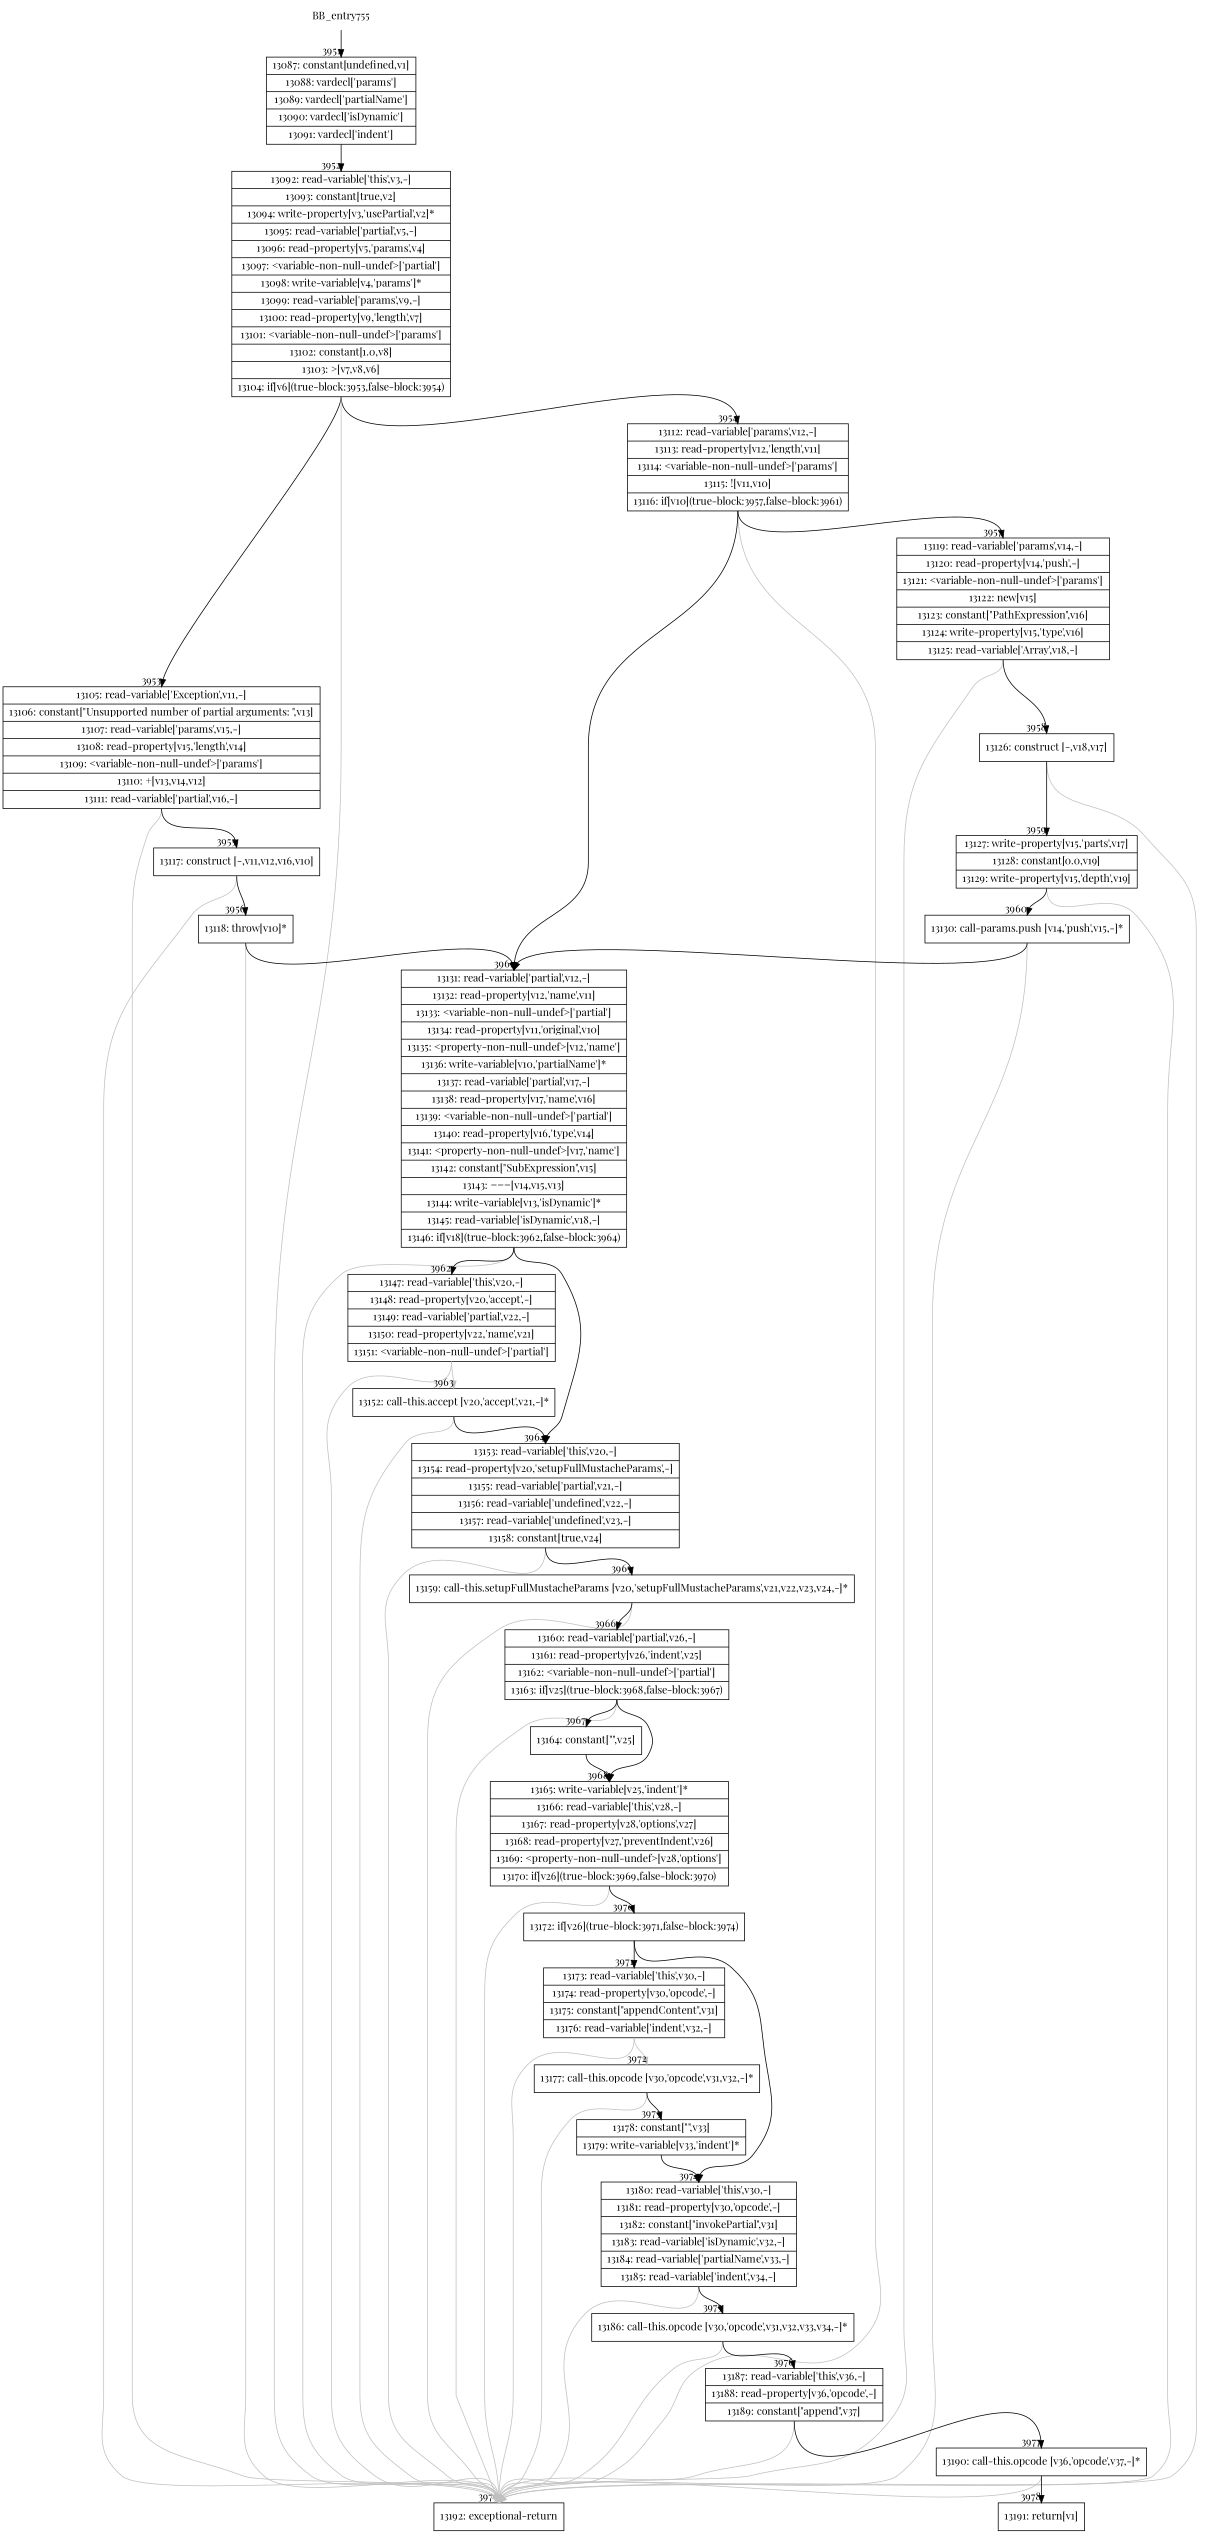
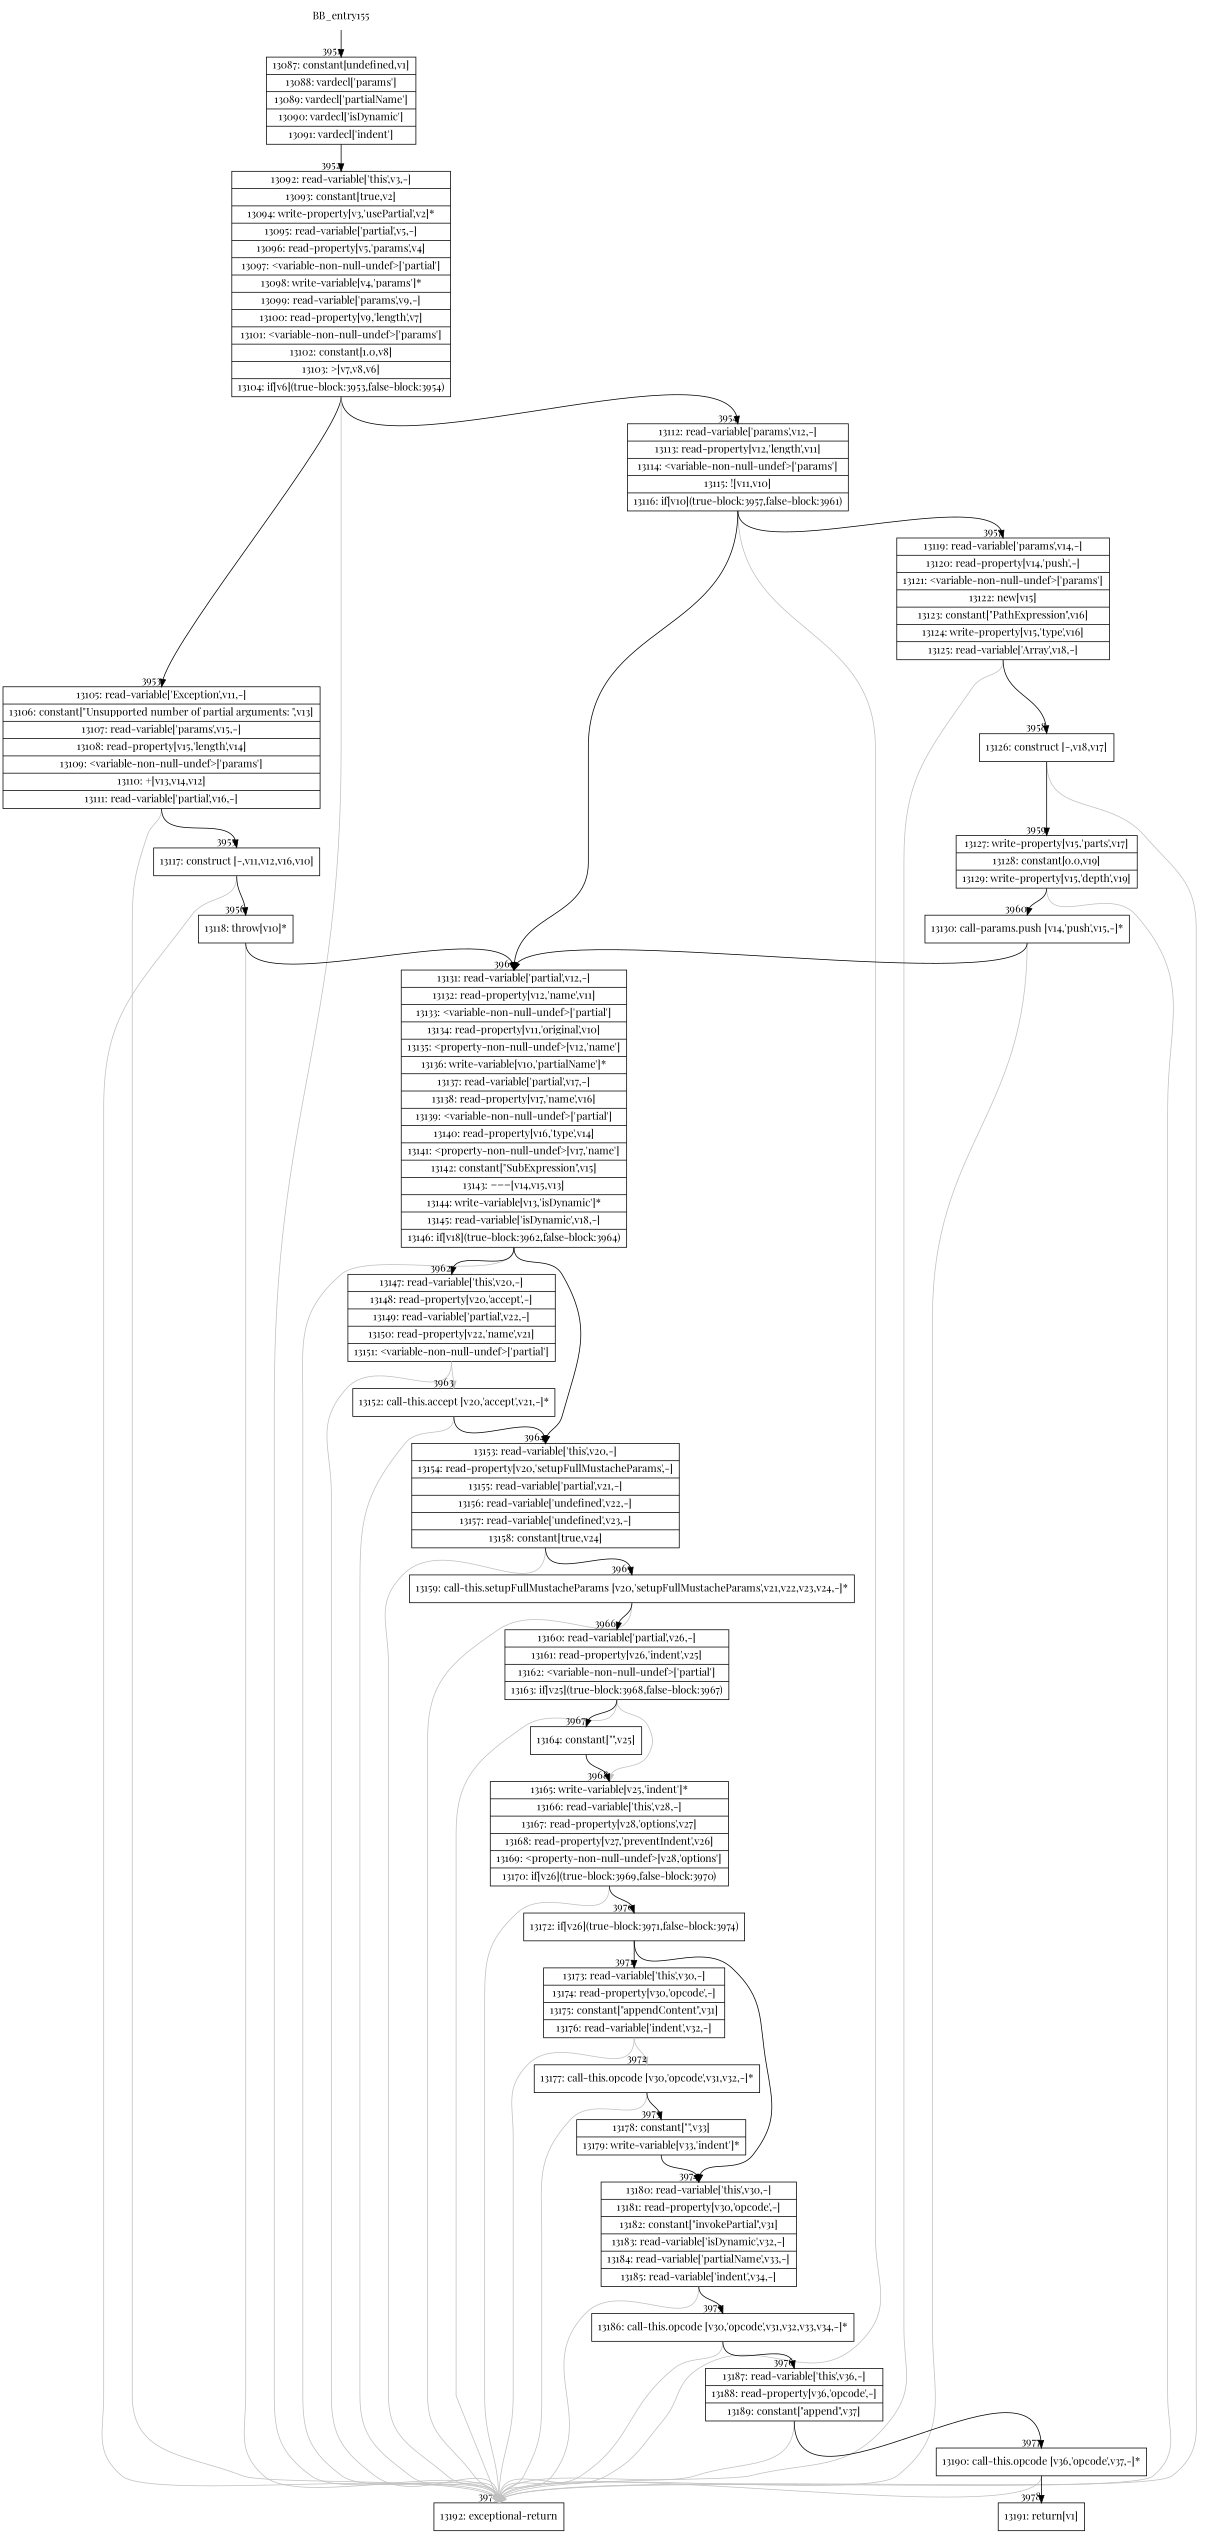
  digraph {
    fontname="Playfair Display"
    rankdir=TD
    node [fontname="Playfair Display" shape=record]
    edge [fontname="Playfair Display" headport=n tailport=s]
-   BB_entry155 [shape=none label=BB_entry755]
+   BB_entry155 [shape=none]
    n2 [label="{13087: constant[undefined,v1]|13088: vardecl['params']|13089: vardecl['partialName']|13090: vardecl['isDynamic']|13091: vardecl['indent']}"]
    n3 [label="{13092: read-variable['this',v3,-]|13093: constant[true,v2]|13094: write-property[v3,'usePartial',v2]*|13095: read-variable['partial',v5,-]|13096: read-property[v5,'params',v4]|13097: \<variable-non-null-undef\>['partial']|13098: write-variable[v4,'params']*|13099: read-variable['params',v9,-]|13100: read-property[v9,'length',v7]|13101: \<variable-non-null-undef\>['params']|13102: constant[1.0,v8]|13103: \>[v7,v8,v6]|13104: if[v6](true-block:3953,false-block:3954)}"]
    n4 [label="{13105: read-variable['Exception',v11,-]|13106: constant[\"Unsupported number of partial arguments: \",v13]|13107: read-variable['params',v15,-]|13108: read-property[v15,'length',v14]|13109: \<variable-non-null-undef\>['params']|13110: +[v13,v14,v12]|13111: read-variable['partial',v16,-]}"]
    n5 [label="{13112: read-variable['params',v12,-]|13113: read-property[v12,'length',v11]|13114: \<variable-non-null-undef\>['params']|13115: ![v11,v10]|13116: if[v10](true-block:3957,false-block:3961)}"]
    n6 [label="{13192: exceptional-return}"]
    n7 [label="{13117: construct [-,v11,v12,v16,v10]}"]
    n8 [label="{13119: read-variable['params',v14,-]|13120: read-property[v14,'push',-]|13121: \<variable-non-null-undef\>['params']|13122: new[v15]|13123: constant[\"PathExpression\",v16]|13124: write-property[v15,'type',v16]|13125: read-variable['Array',v18,-]}"]
    n9 [label="{13131: read-variable['partial',v12,-]|13132: read-property[v12,'name',v11]|13133: \<variable-non-null-undef\>['partial']|13134: read-property[v11,'original',v10]|13135: \<property-non-null-undef\>[v12,'name']|13136: write-variable[v10,'partialName']*|13137: read-variable['partial',v17,-]|13138: read-property[v17,'name',v16]|13139: \<variable-non-null-undef\>['partial']|13140: read-property[v16,'type',v14]|13141: \<property-non-null-undef\>[v17,'name']|13142: constant[\"SubExpression\",v15]|13143: ===[v14,v15,v13]|13144: write-variable[v13,'isDynamic']*|13145: read-variable['isDynamic',v18,-]|13146: if[v18](true-block:3962,false-block:3964)}"]
    n10 [label="{13118: throw[v10]*}"]
    n11 [label="{13126: construct [-,v18,v17]}"]
    n12 [label="{13147: read-variable['this',v20,-]|13148: read-property[v20,'accept',-]|13149: read-variable['partial',v22,-]|13150: read-property[v22,'name',v21]|13151: \<variable-non-null-undef\>['partial']}"]
    n13 [label="{13153: read-variable['this',v20,-]|13154: read-property[v20,'setupFullMustacheParams',-]|13155: read-variable['partial',v21,-]|13156: read-variable['undefined',v22,-]|13157: read-variable['undefined',v23,-]|13158: constant[true,v24]}"]
    n14 [label="{13127: write-property[v15,'parts',v17]|13128: constant[0.0,v19]|13129: write-property[v15,'depth',v19]}"]
    n15 [label="{13152: call-this.accept [v20,'accept',v21,-]*}"]
    n16 [label="{13159: call-this.setupFullMustacheParams [v20,'setupFullMustacheParams',v21,v22,v23,v24,-]*}"]
    n17 [label="{13130: call-params.push [v14,'push',v15,-]*}"]
    n18 [label="{13160: read-variable['partial',v26,-]|13161: read-property[v26,'indent',v25]|13162: \<variable-non-null-undef\>['partial']|13163: if[v25](true-block:3968,false-block:3967)}"]
    n19 [label="{13165: write-variable[v25,'indent']*|13166: read-variable['this',v28,-]|13167: read-property[v28,'options',v27]|13168: read-property[v27,'preventIndent',v26]|13169: \<property-non-null-undef\>[v28,'options']|13170: if[v26](true-block:3969,false-block:3970)}"]
    n20 [label="{13164: constant[\"\",v25]}"]
    n21 [label="{13172: if[v26](true-block:3971,false-block:3974)}"]
    n22 [label="{13173: read-variable['this',v30,-]|13174: read-property[v30,'opcode',-]|13175: constant[\"appendContent\",v31]|13176: read-variable['indent',v32,-]}"]
    n23 [label="{13180: read-variable['this',v30,-]|13181: read-property[v30,'opcode',-]|13182: constant[\"invokePartial\",v31]|13183: read-variable['isDynamic',v32,-]|13184: read-variable['partialName',v33,-]|13185: read-variable['indent',v34,-]}"]
    n24 [label="{13177: call-this.opcode [v30,'opcode',v31,v32,-]*}"]
    n25 [label="{13186: call-this.opcode [v30,'opcode',v31,v32,v33,v34,-]*}"]
    n26 [label="{13178: constant[\"\",v33]|13179: write-variable[v33,'indent']*}"]
    n27 [label="{13187: read-variable['this',v36,-]|13188: read-property[v36,'opcode',-]|13189: constant[\"append\",v37]}"]
    n28 [label="{13190: call-this.opcode [v36,'opcode',v37,-]*}"]
    n29 [label="{13191: return[v1]}"]
    BB_entry155 -> n2 [headlabel="    3951"]
    n2 -> n3 [headlabel="      3952"]
    n3 -> n4 [headlabel="      3953"]
    n3 -> n5 [headlabel="      3954"]
    n3 -> n6 [color=gray headlabel="      3979"]
    n4 -> n6 [color=gray]
    n4 -> n7 [headlabel="      3955"]
    n5 -> n6 [color=gray]
    n5 -> n8 [headlabel="      3957"]
    n5 -> n9 [headlabel="      3961"]
    n7 -> n6 [color=gray]
    n7 -> n10 [headlabel="      3956"]
    n8 -> n6 [color=gray]
    n8 -> n11 [headlabel="      3958"]
    n9 -> n6 [color=gray]
    n9 -> n12 [headlabel="      3962"]
    n9 -> n13 [headlabel="      3964"]
    n10 -> n6 [color=gray]
    n10 -> n9
    n11 -> n6 [color=gray]
    n11 -> n14 [headlabel="      3959"]
    n12 -> n6 [color=gray]
    n12 -> n15 [color=gray headlabel="      3963"]
    n13 -> n6 [color=gray]
    n13 -> n16 [headlabel="      3965"]
    n14 -> n6 [color=gray]
    n14 -> n17 [headlabel="      3960"]
    n15 -> n6 [color=gray]
    n15 -> n13
    n16 -> n6 [color=gray]
    n16 -> n18 [headlabel="      3966"]
    n17 -> n6 [color=gray]
    n17 -> n9
    n18 -> n6 [color=gray]
-   n18 -> n19 [headlabel="      3968"]
+   n18 -> n19 [headlabel="      3968" color=gray]
    n18 -> n20 [headlabel="      3967"]
    n19 -> n6 [color=gray]
    n19 -> n21 [headlabel="      3970"]
    n20 -> n19
    n21 -> n22 [headlabel="      3971"]
    n21 -> n23 [headlabel="      3974"]
    n22 -> n6 [color=gray]
    n22 -> n24 [color=gray headlabel="      3972"]
    n23 -> n6 [color=gray]
    n23 -> n25 [headlabel="      3975"]
    n24 -> n6 [color=gray]
    n24 -> n26 [headlabel="      3973"]
    n25 -> n6 [color=gray]
    n25 -> n27 [headlabel="      3976"]
    n26 -> n23
    n27 -> n6 [color=gray]
    n27 -> n28 [headlabel="      3977"]
    n28 -> n6 [color=gray]
    n28 -> n29 [headlabel="      3978"]
  }
